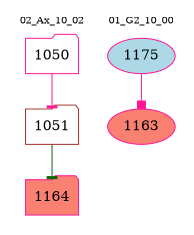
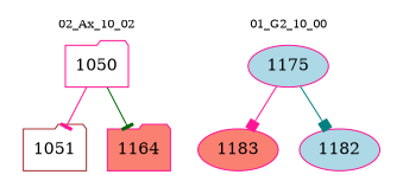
  digraph {
    node [color=deeppink fillcolor=white shape=folder style=filled]
    edge [arrowhead=tee color=deeppink]
    n1 [label=1050]
    n2 [color=brown label=1051]
    n3 [fillcolor=salmon label=1164]
    n4 [fillcolor=lightblue label=1175 shape=ellipse]
-   n5 [fillcolor=salmon label=1163 shape=ellipse]
+   n5 [fillcolor=salmon label=1183 shape=ellipse]
+   n6 [fillcolor=lightblue label=1182 shape=ellipse]
    subgraph cluster_1 {
      color=white
      fontsize=10
      label="02_Ax_10_02"
      n1
      n2
      n3
    }
    subgraph cluster_2 {
      color=white
      fontsize=10
      label="01_G2_10_00"
      n4
      n5
+     n6
    }
    n1 -> n2
-   n2 -> n3 [color=darkgreen]
+   n1 -> n3 [color=darkgreen]
    n4 -> n5 [arrowhead=box]
+   n4 -> n6 [arrowhead=box color=teal]
  }
